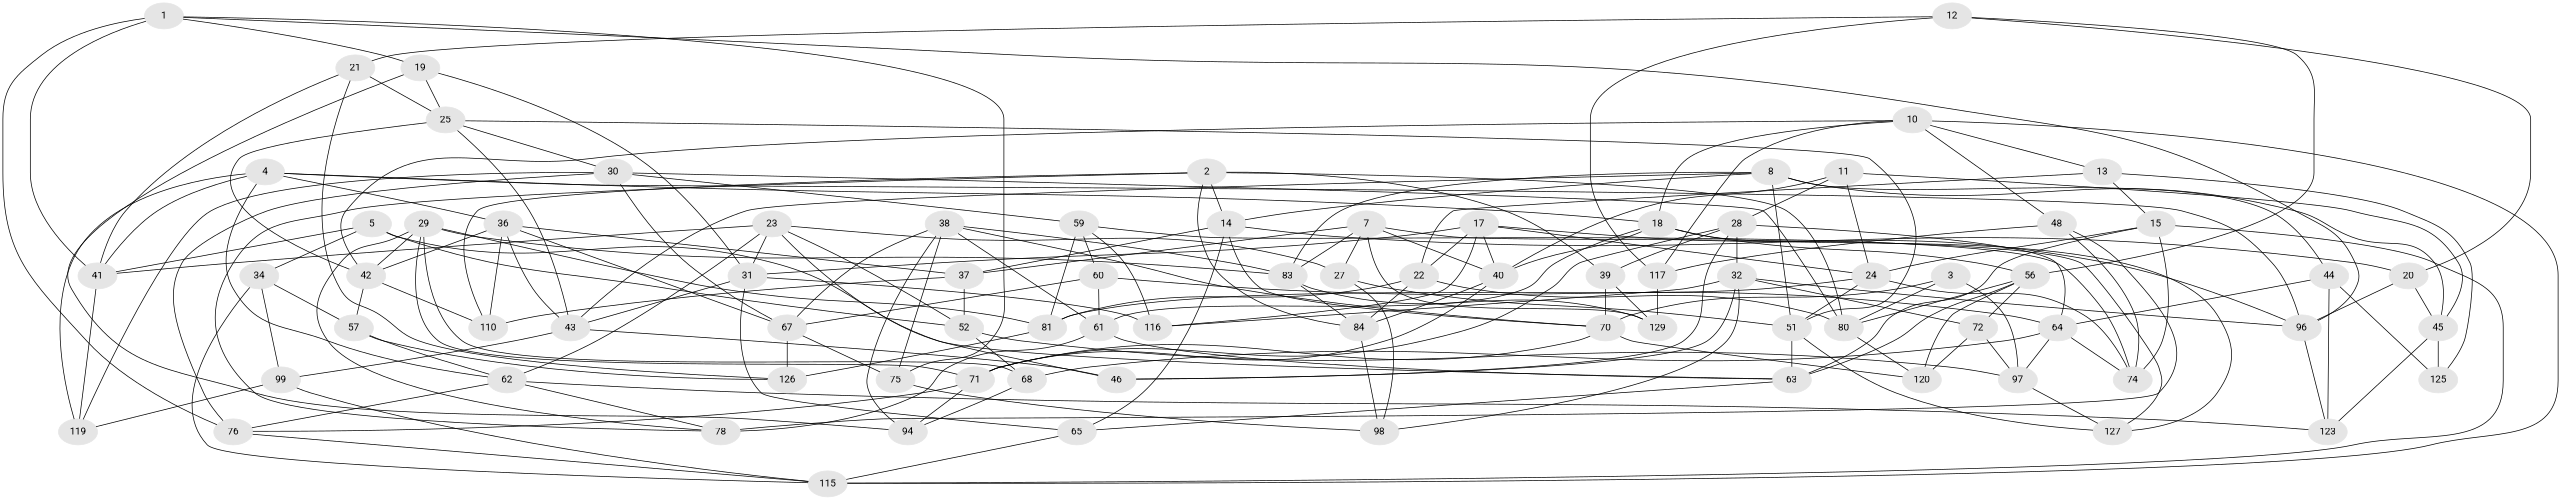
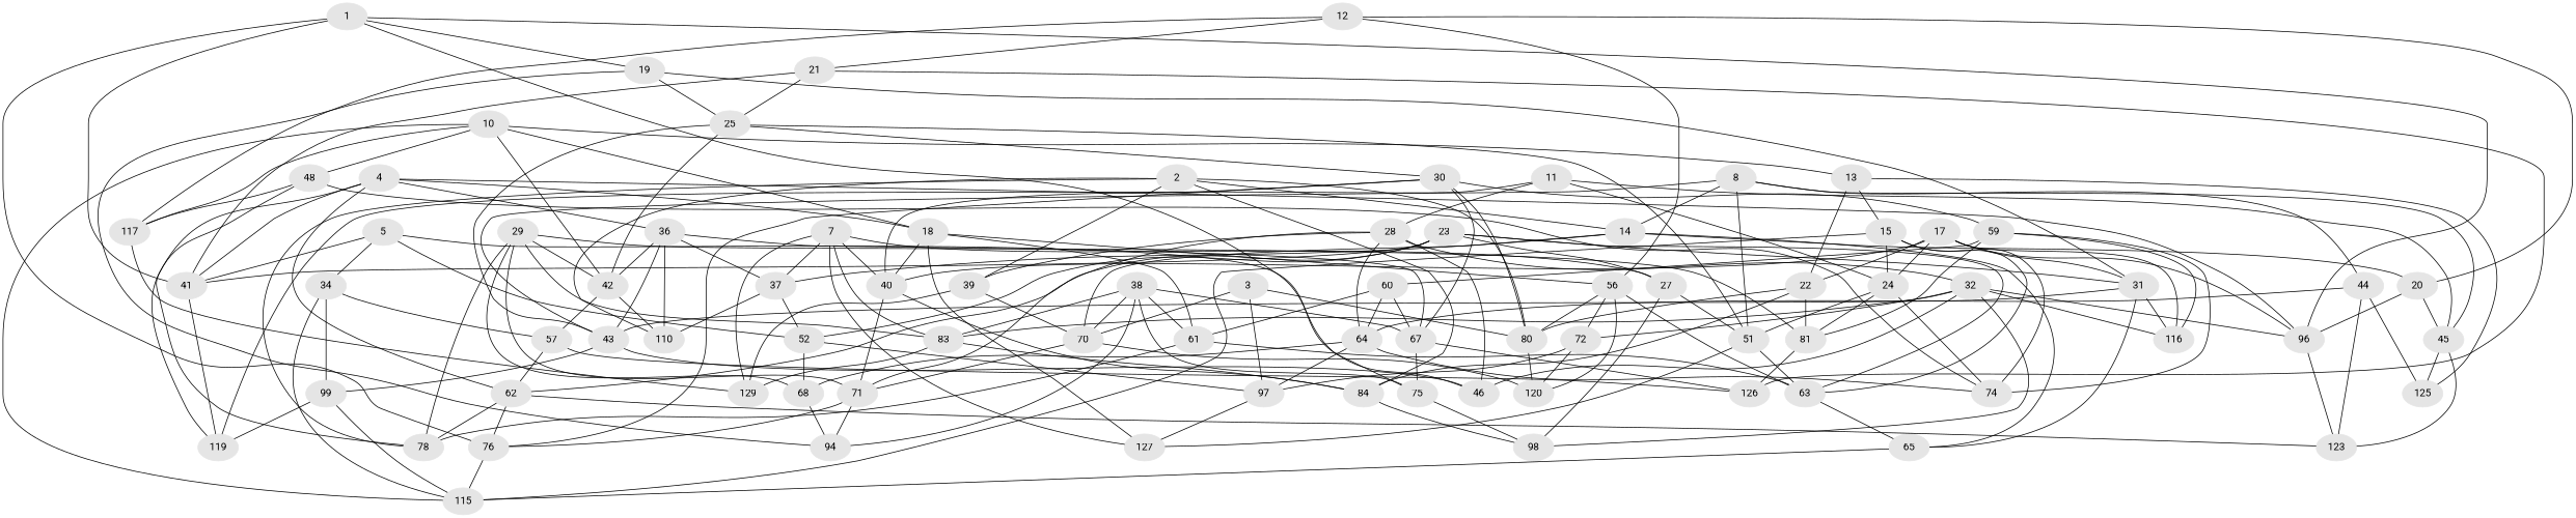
  graph {
    fontname=Roboto
    node [color=gray90 fontname=Roboto style=filled]
    edge [fontname=Roboto]
    1 [super="+6"]
    19
    41 [super="+124"]
    75
    76 [super="+112"]
    96 [super="+111"]
    31 [super="+53"]
    25 [super="+122"]
    94
    119
    98
    115 [super="+118"]
    123
    2 [super="+34"]
    14 [super="+16"]
    39
    78 [super="+87"]
    80 [super="+106"]
    84 [super="+108"]
    n20 [label=110]
    70 [super="+77"]
    37 [super="+128"]
    20
    65
    129
    120
    71 [super="+105"]
    3
    97 [super="+110"]
    127
    4 [super="+47"]
    18 [super="+33"]
    36 [super="+89"]
    62 [super="+113"]
    40 [super="+88"]
    56 [super="+109"]
    61 [super="+66"]
    43 [super="+95"]
    42 [super="+69"]
    67 [super="+103"]
    5
    46
    52 [super="+92"]
    n44 [label=34]
    68
    57
    99
    7 [super="+9"]
    27
    83 [super="+91"]
    51 [super="+121"]
    8 [super="+79"]
    44
    45 [super="+49"]
    125
    64 [super="+86"]
    63 [super="+93"]
    10 [super="+104"]
    13
    48
    117
    15 [super="+107"]
    22 [super="+73"]
    74 [super="+114"]
    24 [super="+50"]
    81 [super="+82"]
    11
    28 [super="+102"]
    32 [super="+85"]
    12
    21
    126
    72
    17 [super="+101"]
    116
    30 [super="+55"]
    23 [super="+26"]
    59 [super="+90"]
    29 [super="+35"]
    60
    38 [super="+58"]
    1 -- 19
    1 -- 41
    1 -- 75
    1 -- 76 [weight=2]
    1 -- 96
    19 -- 31
    19 -- 25
    19 -- 94
    41 -- 119
    75 -- 98
    76 -- 115
    96 -- 123
    31 -- 65
    31 -- 43
    31 -- 116
    25 -- 43
    25 -- 42
    25 -- 51
    25 -- 30
    2 -- 14
    2 -- 39
    2 -- 78
    2 -- 80
    2 -- 84
    2 -- n20
    14 -- 70
    14 -- 37
    14 -- 20
    14 -- 65
    39 -- 70
    39 -- 129
    80 -- 120
    84 -- 98
    70 -- 120
    70 -- 71
    37 -- n20
    37 -- 52 [weight=2]
    20 -- 96
    20 -- 45
    65 -- 115
    71 -- 76
    71 -- 94
    3 -- 80
    3 -- 70
    3 -- 97 [weight=2]
    97 -- 127
    4 -- 41
    4 -- 96
    4 -- 119
    4 -- 18
    4 -- 36
    4 -- 62
    18 -- 127
    18 -- 40
    18 -- 56
    18 -- 61
    36 -- n20
    36 -- 37
    36 -- 43
    36 -- 42
    36 -- 67
    62 -- 76
    62 -- 123
    62 -- 78
    40 -- 84
    40 -- 71
    56 -- 80
    56 -- 120
    56 -- 63
    56 -- 72
    61 -- 78 [weight=2]
    61 -- 63
    43 -- 46
    43 -- 99
    42 -- n20
    42 -- 57
    67 -- 75
    67 -- 126
    5 -- 41
    5 -- 46
    5 -- 52
    5 -- n44
    52 -- 97
    52 -- 68
    n44 -- 115
    n44 -- 57
    n44 -- 99
    68 -- 94
    57 -- 62
    57 -- 126
    99 -- 119
    99 -- 115
    7 -- 37
    7 -- 129
    7 -- 127
    7 -- 40
    7 -- 27
    7 -- 83
    27 -- 98
    27 -- 51
    83 -- 84
    83 -- 129
    51 -- 127
    51 -- 63
    8 -- 14
    8 -- 43
-   8 -- 83
+   32 -- 83
    8 -- 51
    8 -- 44
    8 -- 45
    44 -- 123
    44 -- 125
    44 -- 64
    45 -- 123
    45 -- 125 [weight=2]
    64 -- 97
    64 -- 68
    64 -- 74
    63 -- 65
    10 -- 115
    10 -- 18
    10 -- 42
    10 -- 13
    10 -- 48
    10 -- 117
    13 -- 125
    13 -- 15
    13 -- 22
    48 -- 78
    48 -- 117
    48 -- 74
    117 -- 129
    15 -- 115
    15 -- 63
    15 -- 74 [weight=2]
    15 -- 24
    22 -- 80
    22 -- 84 [weight=2]
    22 -- 81
    24 -- 51
    24 -- 74
    24 -- 81
    81 -- 126
    11 -- 40
    11 -- 45
    11 -- 24
    11 -- 28
    28 -- 39
    28 -- 71
    28 -- 46
    28 -- 64
    28 -- 32
    32 -- 96
    32 -- 98
    32 -- 46
    32 -- 72
    32 -- 116
    12 -- 20
    12 -- 56
    12 -- 117
    12 -- 21
    21 -- 41
    21 -- 25
    21 -- 126
    72 -- 120
    72 -- 97
    17 -- 96
    17 -- 31
    17 -- 40
    17 -- 22
    17 -- 24
    17 -- 116
    30 -- 76
    30 -- 119
    30 -- 80
    30 -- 67
    30 -- 59
    23 -- 41
    23 -- 31
    23 -- 62
    23 -- 52
    23 -- 27
    23 -- 63
    59 -- 74
    59 -- 81 [weight=2]
    59 -- 116
    59 -- 60
    29 -- 78
    29 -- 71
    29 -- 42
    29 -- 68
    29 -- 83
    29 -- 81
    60 -- 61
    60 -- 67
    60 -- 64
    38 -- 75
    38 -- 94
    38 -- 70
    38 -- 61
    38 -- 67
    38 -- 83
  }
